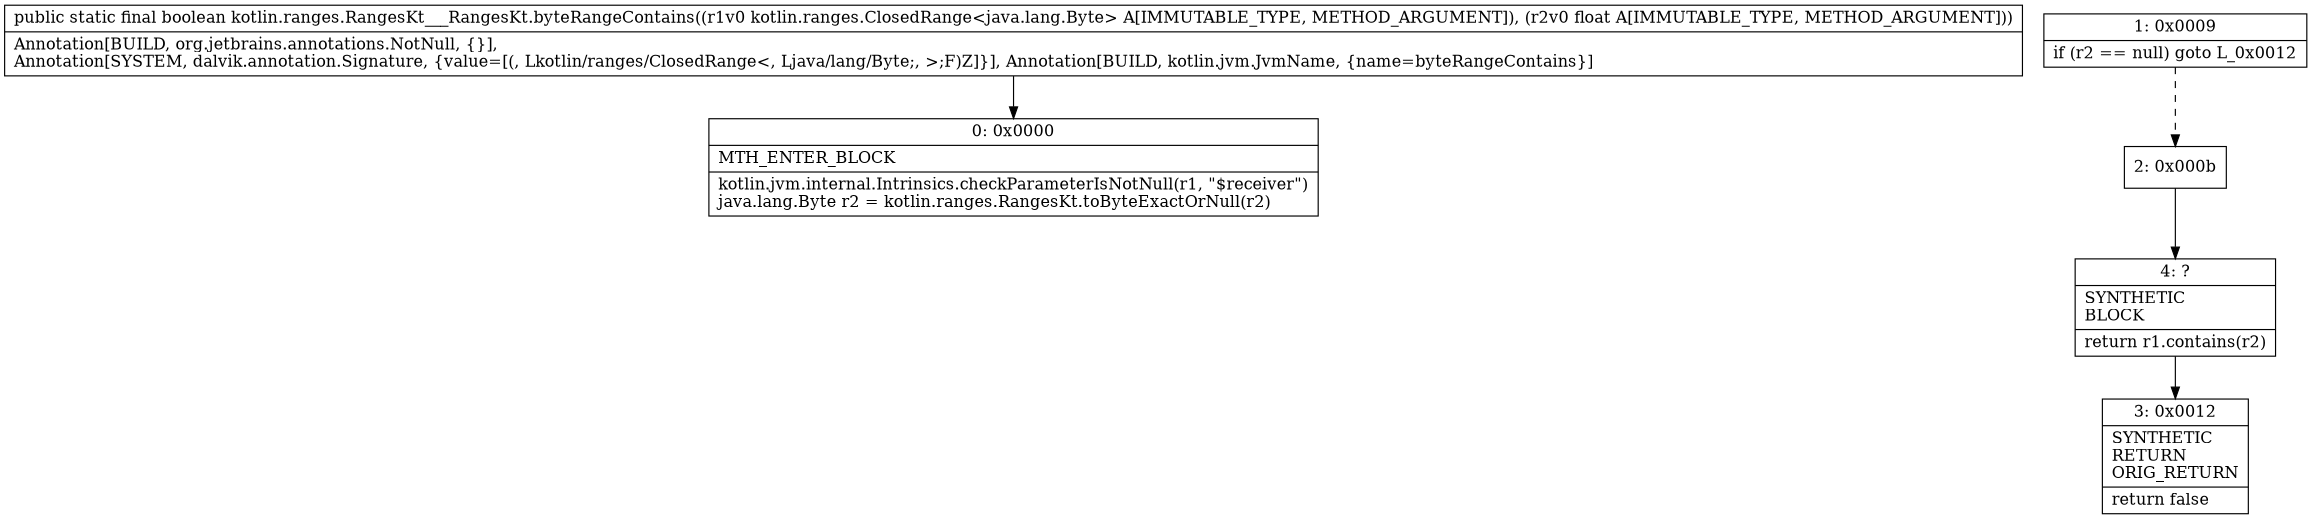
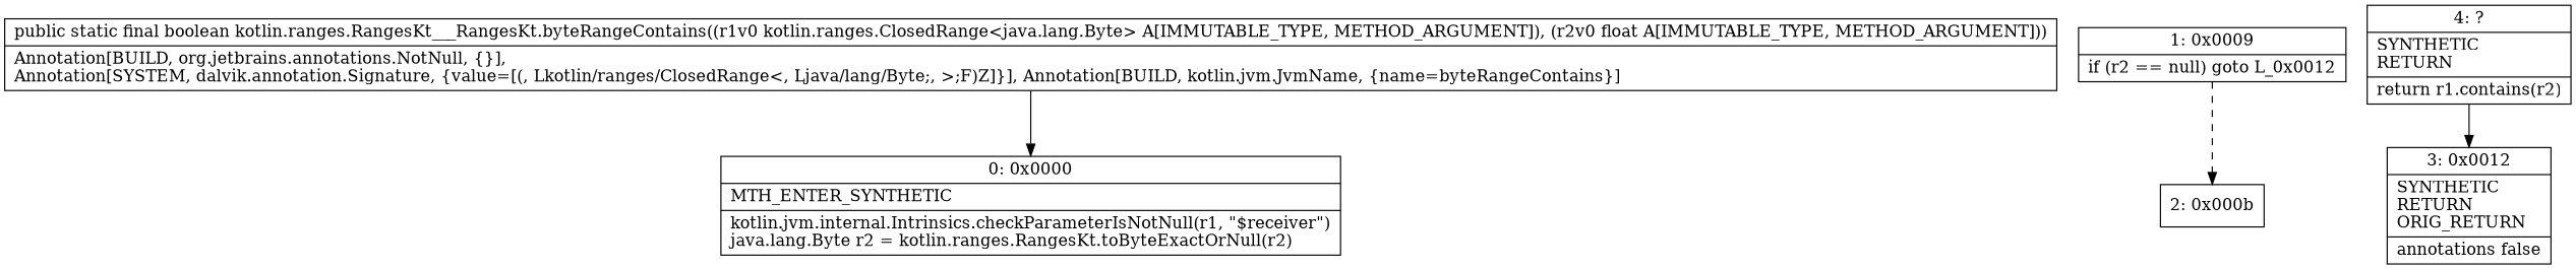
  digraph {
    node [shape=record]
-   n1 [label="{0\:\ 0x0000|MTH_ENTER_BLOCK\l|kotlin.jvm.internal.Intrinsics.checkParameterIsNotNull(r1, \"$receiver\")\ljava.lang.Byte r2 = kotlin.ranges.RangesKt.toByteExactOrNull(r2)\l}"]
+   n1 [label="{0\:\ 0x0000|MTH_ENTER_SYNTHETIC\l|kotlin.jvm.internal.Intrinsics.checkParameterIsNotNull(r1, \"$receiver\")\ljava.lang.Byte r2 = kotlin.ranges.RangesKt.toByteExactOrNull(r2)\l}"]
    n2 [label="{1\:\ 0x0009|if (r2 == null) goto L_0x0012\l}"]
    n3 [label="{2\:\ 0x000b}"]
-   n4 [label="{4\:\ ?|SYNTHETIC\lBLOCK\l|return r1.contains(r2)\l}"]
-   n5 [label="{3\:\ 0x0012|SYNTHETIC\lRETURN\lORIG_RETURN\l|return false\l}"]
+   n4 [label="{4\:\ ?|SYNTHETIC\lRETURN\l|return r1.contains(r2)\l}"]
+   n5 [label="{3\:\ 0x0012|SYNTHETIC\lRETURN\lORIG_RETURN\l|annotations false\l}"]
    n6 [label="{public static final boolean kotlin.ranges.RangesKt___RangesKt.byteRangeContains((r1v0 kotlin.ranges.ClosedRange\<java.lang.Byte\> A[IMMUTABLE_TYPE, METHOD_ARGUMENT]), (r2v0 float A[IMMUTABLE_TYPE, METHOD_ARGUMENT]))  | Annotation[BUILD, org.jetbrains.annotations.NotNull, \{\}], \lAnnotation[SYSTEM, dalvik.annotation.Signature, \{value=[(, Lkotlin\/ranges\/ClosedRange\<, Ljava\/lang\/Byte;, \>;F)Z]\}], Annotation[BUILD, kotlin.jvm.JvmName, \{name=byteRangeContains\}]\l}"]
    n2 -> n3 [style=dashed]
-   n3 -> n4
    n4 -> n5
    n6 -> n1
  }
